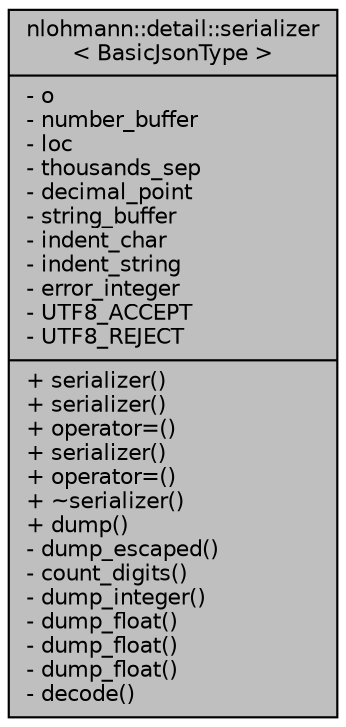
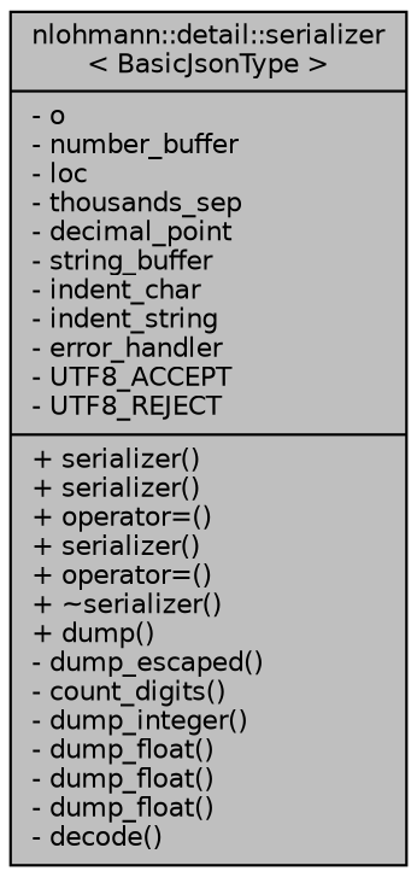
  digraph {
-   n1 [color=black fillcolor=grey75 fontcolor=black fontname=Helvetica fontsize=10 height=0.2 label="{nlohmann::detail::serializer\l\< BasicJsonType \>\n|- o\l- number_buffer\l- loc\l- thousands_sep\l- decimal_point\l- string_buffer\l- indent_char\l- indent_string\l- error_integer\l- UTF8_ACCEPT\l- UTF8_REJECT\l|+ serializer()\l+ serializer()\l+ operator=()\l+ serializer()\l+ operator=()\l+ ~serializer()\l+ dump()\l- dump_escaped()\l- count_digits()\l- dump_integer()\l- dump_float()\l- dump_float()\l- dump_float()\l- decode()\l}" shape=record style=filled width=0.4]
+   n1 [color=black fillcolor=grey75 fontcolor=black fontname=Helvetica fontsize=10 height=0.2 label="{nlohmann::detail::serializer\l\< BasicJsonType \>\n|- o\l- number_buffer\l- loc\l- thousands_sep\l- decimal_point\l- string_buffer\l- indent_char\l- indent_string\l- error_handler\l- UTF8_ACCEPT\l- UTF8_REJECT\l|+ serializer()\l+ serializer()\l+ operator=()\l+ serializer()\l+ operator=()\l+ ~serializer()\l+ dump()\l- dump_escaped()\l- count_digits()\l- dump_integer()\l- dump_float()\l- dump_float()\l- dump_float()\l- decode()\l}" shape=record style=filled width=0.4]
  }
